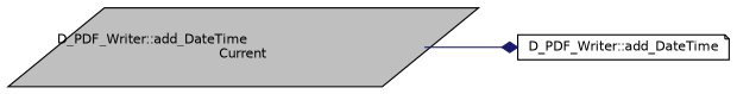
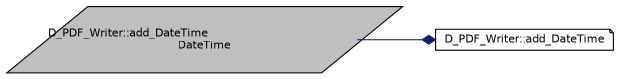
  digraph {
    rankdir=LR
    node [color=black fontname=Helvetica fontsize=10 style=filled]
-   n1 [fillcolor=grey75 fontcolor=black height=0.2 label="D_PDF_Writer::add_DateTime\lCurrent" shape=parallelogram width=0.4]
+   n1 [fillcolor=grey75 fontcolor=black height=0.2 label="D_PDF_Writer::add_DateTime\lDateTime" shape=parallelogram width=0.4]
    n2 [fillcolor=white height=0.2 label="D_PDF_Writer::add_DateTime" shape=note width=0.4]
    n1 -> n2 [color=midnightblue fontname=Helvetica fontsize=10 labelfontname=Helvetica labelfontsize=10 style=solid arrowhead=diamond]
  }
